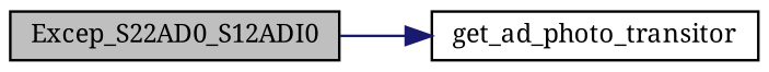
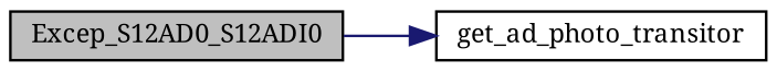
  digraph {
    rankdir=LR
    fontname="Noto Serif"
    node [color=black fontname="Noto Serif" fontsize=10 shape=record style=filled]
-   n1 [fillcolor=grey75 fontcolor=black height=0.2 label=Excep_S22AD0_S12ADI0 width=0.4]
+   n1 [fillcolor=grey75 fontcolor=black height=0.2 label=Excep_S12AD0_S12ADI0 width=0.4]
    n2 [fillcolor=white height=0.2 label=get_ad_photo_transitor width=0.4]
    n1 -> n2 [color=midnightblue fontname="Noto Serif" fontsize=10 labelfontname=Helvetica labelfontsize=10 style=solid]
  }
